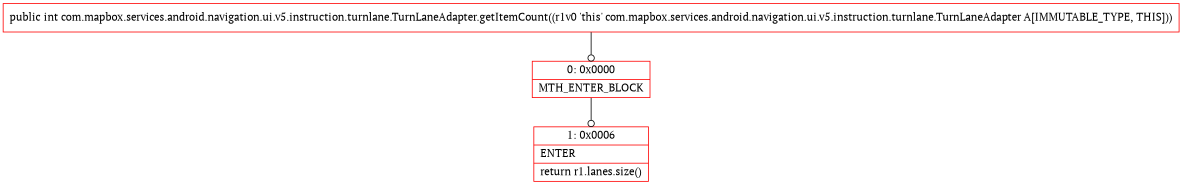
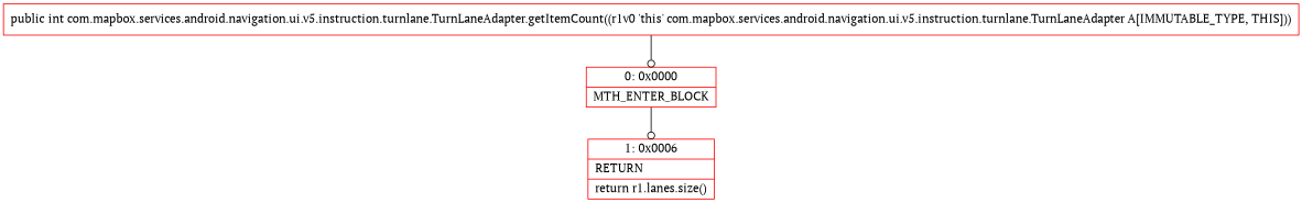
  digraph {
    fontname="PT Serif"
    node [shape=record color=red fontname="PT Serif"]
    edge [arrowhead=odot fontname="PT Serif"]
    n1 [label="{0\:\ 0x0000|MTH_ENTER_BLOCK\l}"]
-   n2 [label="{1\:\ 0x0006|ENTER\l|return r1.lanes.size()\l}"]
+   n2 [label="{1\:\ 0x0006|RETURN\l|return r1.lanes.size()\l}"]
    n3 [label="{public int com.mapbox.services.android.navigation.ui.v5.instruction.turnlane.TurnLaneAdapter.getItemCount((r1v0 'this' com.mapbox.services.android.navigation.ui.v5.instruction.turnlane.TurnLaneAdapter A[IMMUTABLE_TYPE, THIS])) }"]
    n1 -> n2
    n3 -> n1
  }
